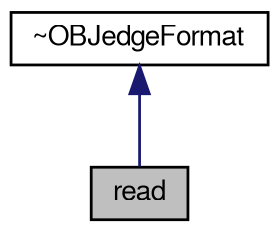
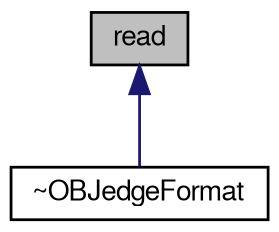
  digraph {
    rankdir=TB
    node [color=black fontname=FreeSans fontsize=10 shape=record]
    n1 [fillcolor=grey75 fontcolor=black height=0.2 label=read style=filled width=0.4]
    n2 [height=0.2 label="~OBJedgeFormat" width=0.4]
-   n2 -> n1 [color=midnightblue dir=back fontname=FreeSans fontsize=10 labelfontname=FreeSans labelfontsize=10 style=solid]
+   n1 -> n2 [color=midnightblue dir=back fontname=FreeSans fontsize=10 labelfontname=FreeSans labelfontsize=10 style=solid]
  }
